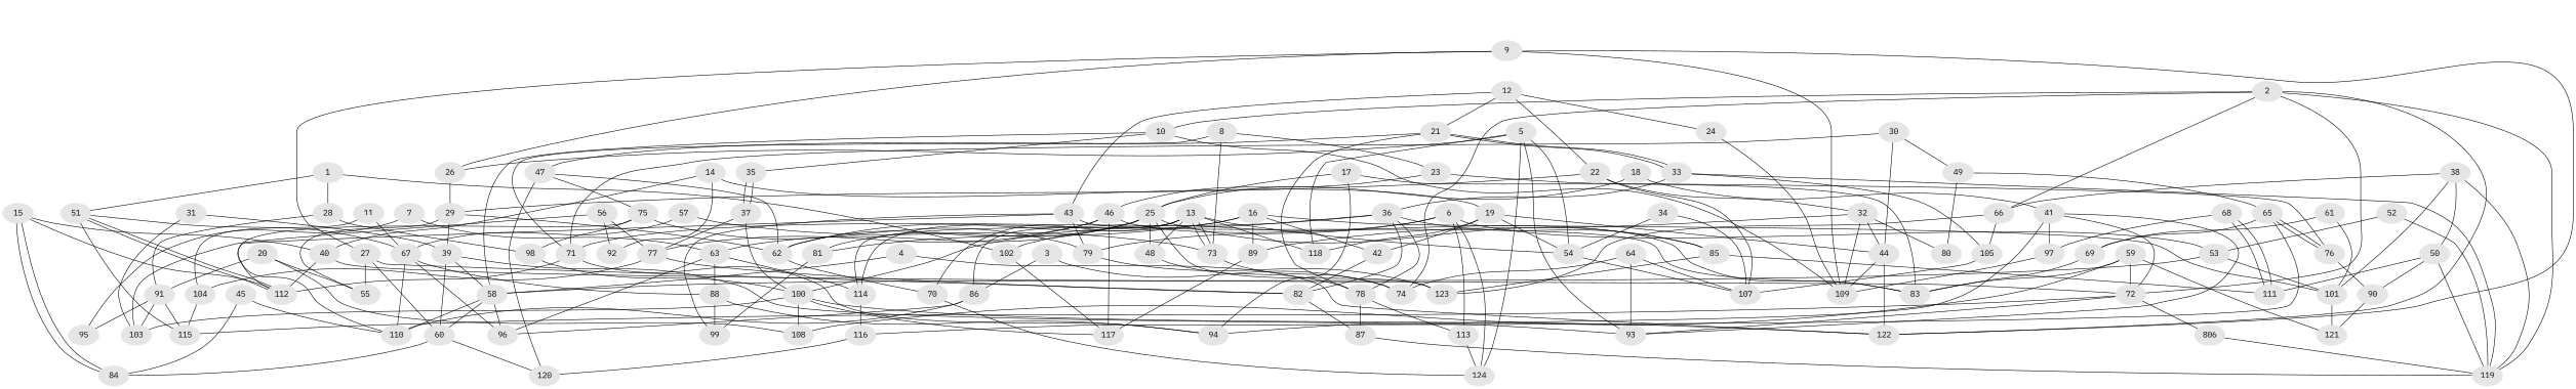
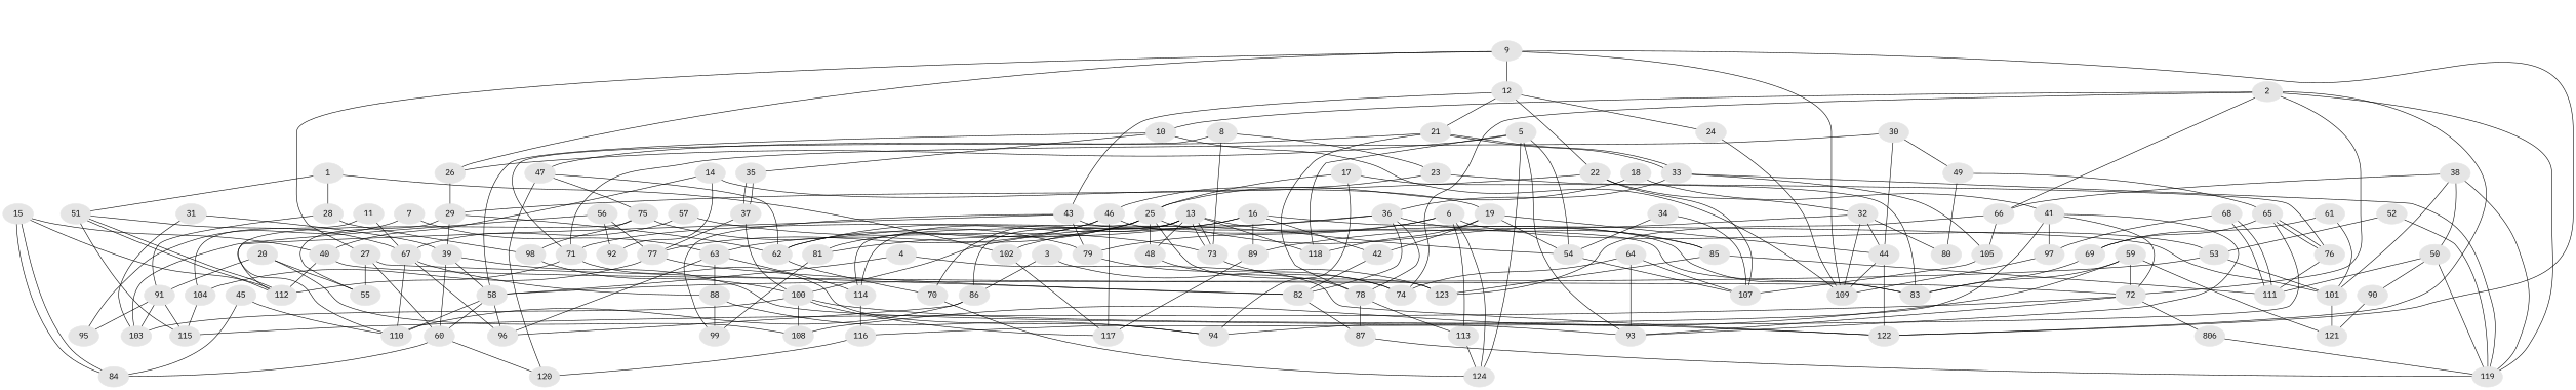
  graph {
    fontname="IBM Plex Mono"
    node [color=gray90 fontname="IBM Plex Mono" style=filled]
    edge [fontname="IBM Plex Mono"]
    1
    28
    51
    102
    91
    98
    67
    112
    115
    117
    2
    10
    66
    72
    74
    119
    122
    58
    109
    35
    123
    105
    93
    n24 [label=806]
    3
    86
    96
    110
    4
    60
    5
    26
    54
    118
    124
    29
    107
    95
    103
    6
    53
    79
    113
    101
    7
    63
    114
    88
    8
    23
    71
    73
    46
    76
    94
    9
    12
    27
    21
    22
    24
    43
    55
    82
    37
    11
    104
    33
    47
    78
    32
    83
    99
    13
    48
    70
    116
    14
    19
    40
    92
    42
    44
    15
    84
    16
    62
    81
    89
    121
    17
    25
    85
    18
    41
    97
    20
    108
    36
    75
    120
    87
    39
    80
    77
    111
    100
    30
    49
    65
    31
    34
    38
    50
    90
    45
    69
    52
    56
    57
    59
    61
    64
    68
    1 -- 28
    1 -- 51
    1 -- 102
    28 -- 91
    28 -- 98
    51 -- 67
    51 -- 112
    51 -- 112
    51 -- 115
    102 -- 117
    91 -- 115
    91 -- 95
    91 -- 103
    98 -- 100
    67 -- 96
    67 -- 110
    67 -- 88
    2 -- 10
    2 -- 66
    2 -- 72
    2 -- 74
    2 -- 119
    2 -- 122
    10 -- 58
    10 -- 109
    10 -- 35
    66 -- 123
    66 -- 105
    72 -- 115
    72 -- 93
    72 -- n24
    58 -- 96
    58 -- 110
    58 -- 60
    35 -- 37
    35 -- 37
    105 -- 107
    n24 -- 119
    3 -- 74
    3 -- 86
    86 -- 96
    86 -- 110
    4 -- 122
    4 -- 58
    60 -- 84
    60 -- 120
    5 -- 93
    5 -- 26
    5 -- 54
    5 -- 118
    5 -- 124
    26 -- 29
    54 -- 107
    29 -- 55
    29 -- 62
    29 -- 39
    6 -- 102
    6 -- 124
    6 -- 53
    6 -- 79
    6 -- 113
    53 -- 58
    53 -- 101
    79 -- 123
    113 -- 124
    101 -- 121
    7 -- 95
    7 -- 63
    63 -- 96
    63 -- 114
    63 -- 88
    114 -- 116
    88 -- 94
    88 -- 99
    8 -- 23
    8 -- 71
    8 -- 73
    23 -- 46
    23 -- 76
    71 -- 112
    71 -- 94
    73 -- 74
    46 -- 117
    46 -- 83
    46 -- 62
    46 -- 77
-   76 -- 90
+   76 -- 111
    9 -- 122
    9 -- 109
    9 -- 26
+   9 -- 12
    9 -- 27
    12 -- 21
    12 -- 22
    12 -- 24
    12 -- 43
    27 -- 60
    27 -- 55
    27 -- 82
    21 -- 33
    21 -- 33
    21 -- 47
    21 -- 78
    22 -- 29
    22 -- 107
    22 -- 32
    24 -- 109
    43 -- 112
    43 -- 79
    43 -- 83
    43 -- 99
    82 -- 87
    37 -- 77
    37 -- 100
    11 -- 67
    11 -- 104
    104 -- 115
    33 -- 119
    33 -- 105
    33 -- 36
    47 -- 62
    47 -- 75
    47 -- 120
    78 -- 113
    78 -- 87
    32 -- 109
    32 -- 44
    32 -- 89
    32 -- 80
    13 -- 86
    13 -- 54
    13 -- 118
    13 -- 114
    13 -- 73
    13 -- 73
    13 -- 48
    13 -- 70
    48 -- 78
    70 -- 124
    116 -- 120
    14 -- 19
    14 -- 40
    14 -- 92
    19 -- 54
    19 -- 118
    19 -- 42
    19 -- 44
    40 -- 112
    40 -- 72
    42 -- 82
    44 -- 122
    44 -- 109
    15 -- 112
    15 -- 40
    15 -- 84
    15 -- 84
    16 -- 101
    16 -- 42
    16 -- 62
    16 -- 81
    16 -- 89
    62 -- 70
    81 -- 99
    89 -- 117
    17 -- 94
    17 -- 83
    17 -- 25
    25 -- 123
    25 -- 63
    25 -- 114
    25 -- 48
    25 -- 81
    25 -- 85
    85 -- 123
    85 -- 111
    18 -- 25
    18 -- 41
    41 -- 72
    41 -- 93
    41 -- 94
    41 -- 97
    97 -- 109
    20 -- 91
    20 -- 55
    20 -- 108
    36 -- 71
    36 -- 82
    36 -- 78
    36 -- 85
    36 -- 100
    75 -- 98
    75 -- 110
    75 -- 79
    87 -- 119
    39 -- 58
    39 -- 93
    39 -- 60
    77 -- 82
    77 -- 104
    100 -- 117
    100 -- 122
    100 -- 103
    100 -- 108
    30 -- 71
    30 -- 44
    30 -- 49
    49 -- 80
    49 -- 65
    65 -- 76
    65 -- 76
    65 -- 116
    65 -- 69
    31 -- 103
    31 -- 39
    34 -- 54
    34 -- 107
    38 -- 66
    38 -- 119
    38 -- 101
    38 -- 50
    50 -- 119
    50 -- 111
    50 -- 90
    90 -- 121
    45 -- 110
    45 -- 84
    69 -- 83
    52 -- 119
    52 -- 53
    56 -- 103
    56 -- 92
    56 -- 77
    57 -- 67
    57 -- 73
    59 -- 72
    59 -- 83
    59 -- 121
    59 -- 108
    61 -- 101
    61 -- 69
    64 -- 74
    64 -- 93
    64 -- 107
    68 -- 97
    68 -- 111
    68 -- 111
  }
